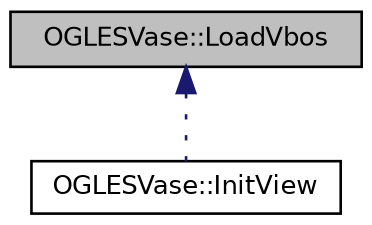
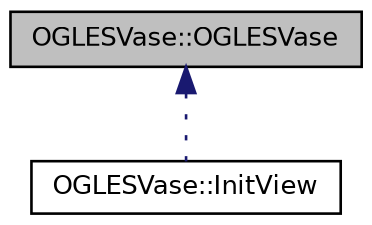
  digraph {
    rankdir=TB
    node [color=black fontname=Helvetica fontsize=10 shape=record style=filled]
-   n1 [fillcolor=grey75 fontcolor=black height=0.2 label="OGLESVase::LoadVbos" width=0.4]
+   n1 [fillcolor=grey75 fontcolor=black height=0.2 label="OGLESVase::OGLESVase" width=0.4]
    n2 [fillcolor=white height=0.2 label="OGLESVase::InitView" width=0.4]
    n1 -> n2 [color=midnightblue dir=back fontname=Helvetica fontsize=10 labelfontname=Helvetica labelfontsize=10 style=dotted]
  }
